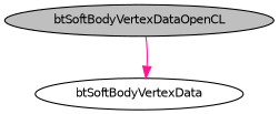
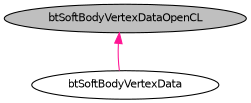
  digraph {
    node [color=black fontname=Helvetica fontsize=10 shape=ellipse style=filled]
    n1 [fillcolor=grey75 fontcolor=black height=0.2 label=btSoftBodyVertexDataOpenCL width=0.4]
    n2 [fillcolor=white height=0.2 label=btSoftBodyVertexData width=0.4]
-   n2 -> n1 [color=deeppink dir=back fontname=Helvetica fontsize=10 labelfontname=Helvetica labelfontsize=10 style=solid]
+   n1 -> n2 [color=deeppink dir=back fontname=Helvetica fontsize=10 labelfontname=Helvetica labelfontsize=10 style=solid]
  }
